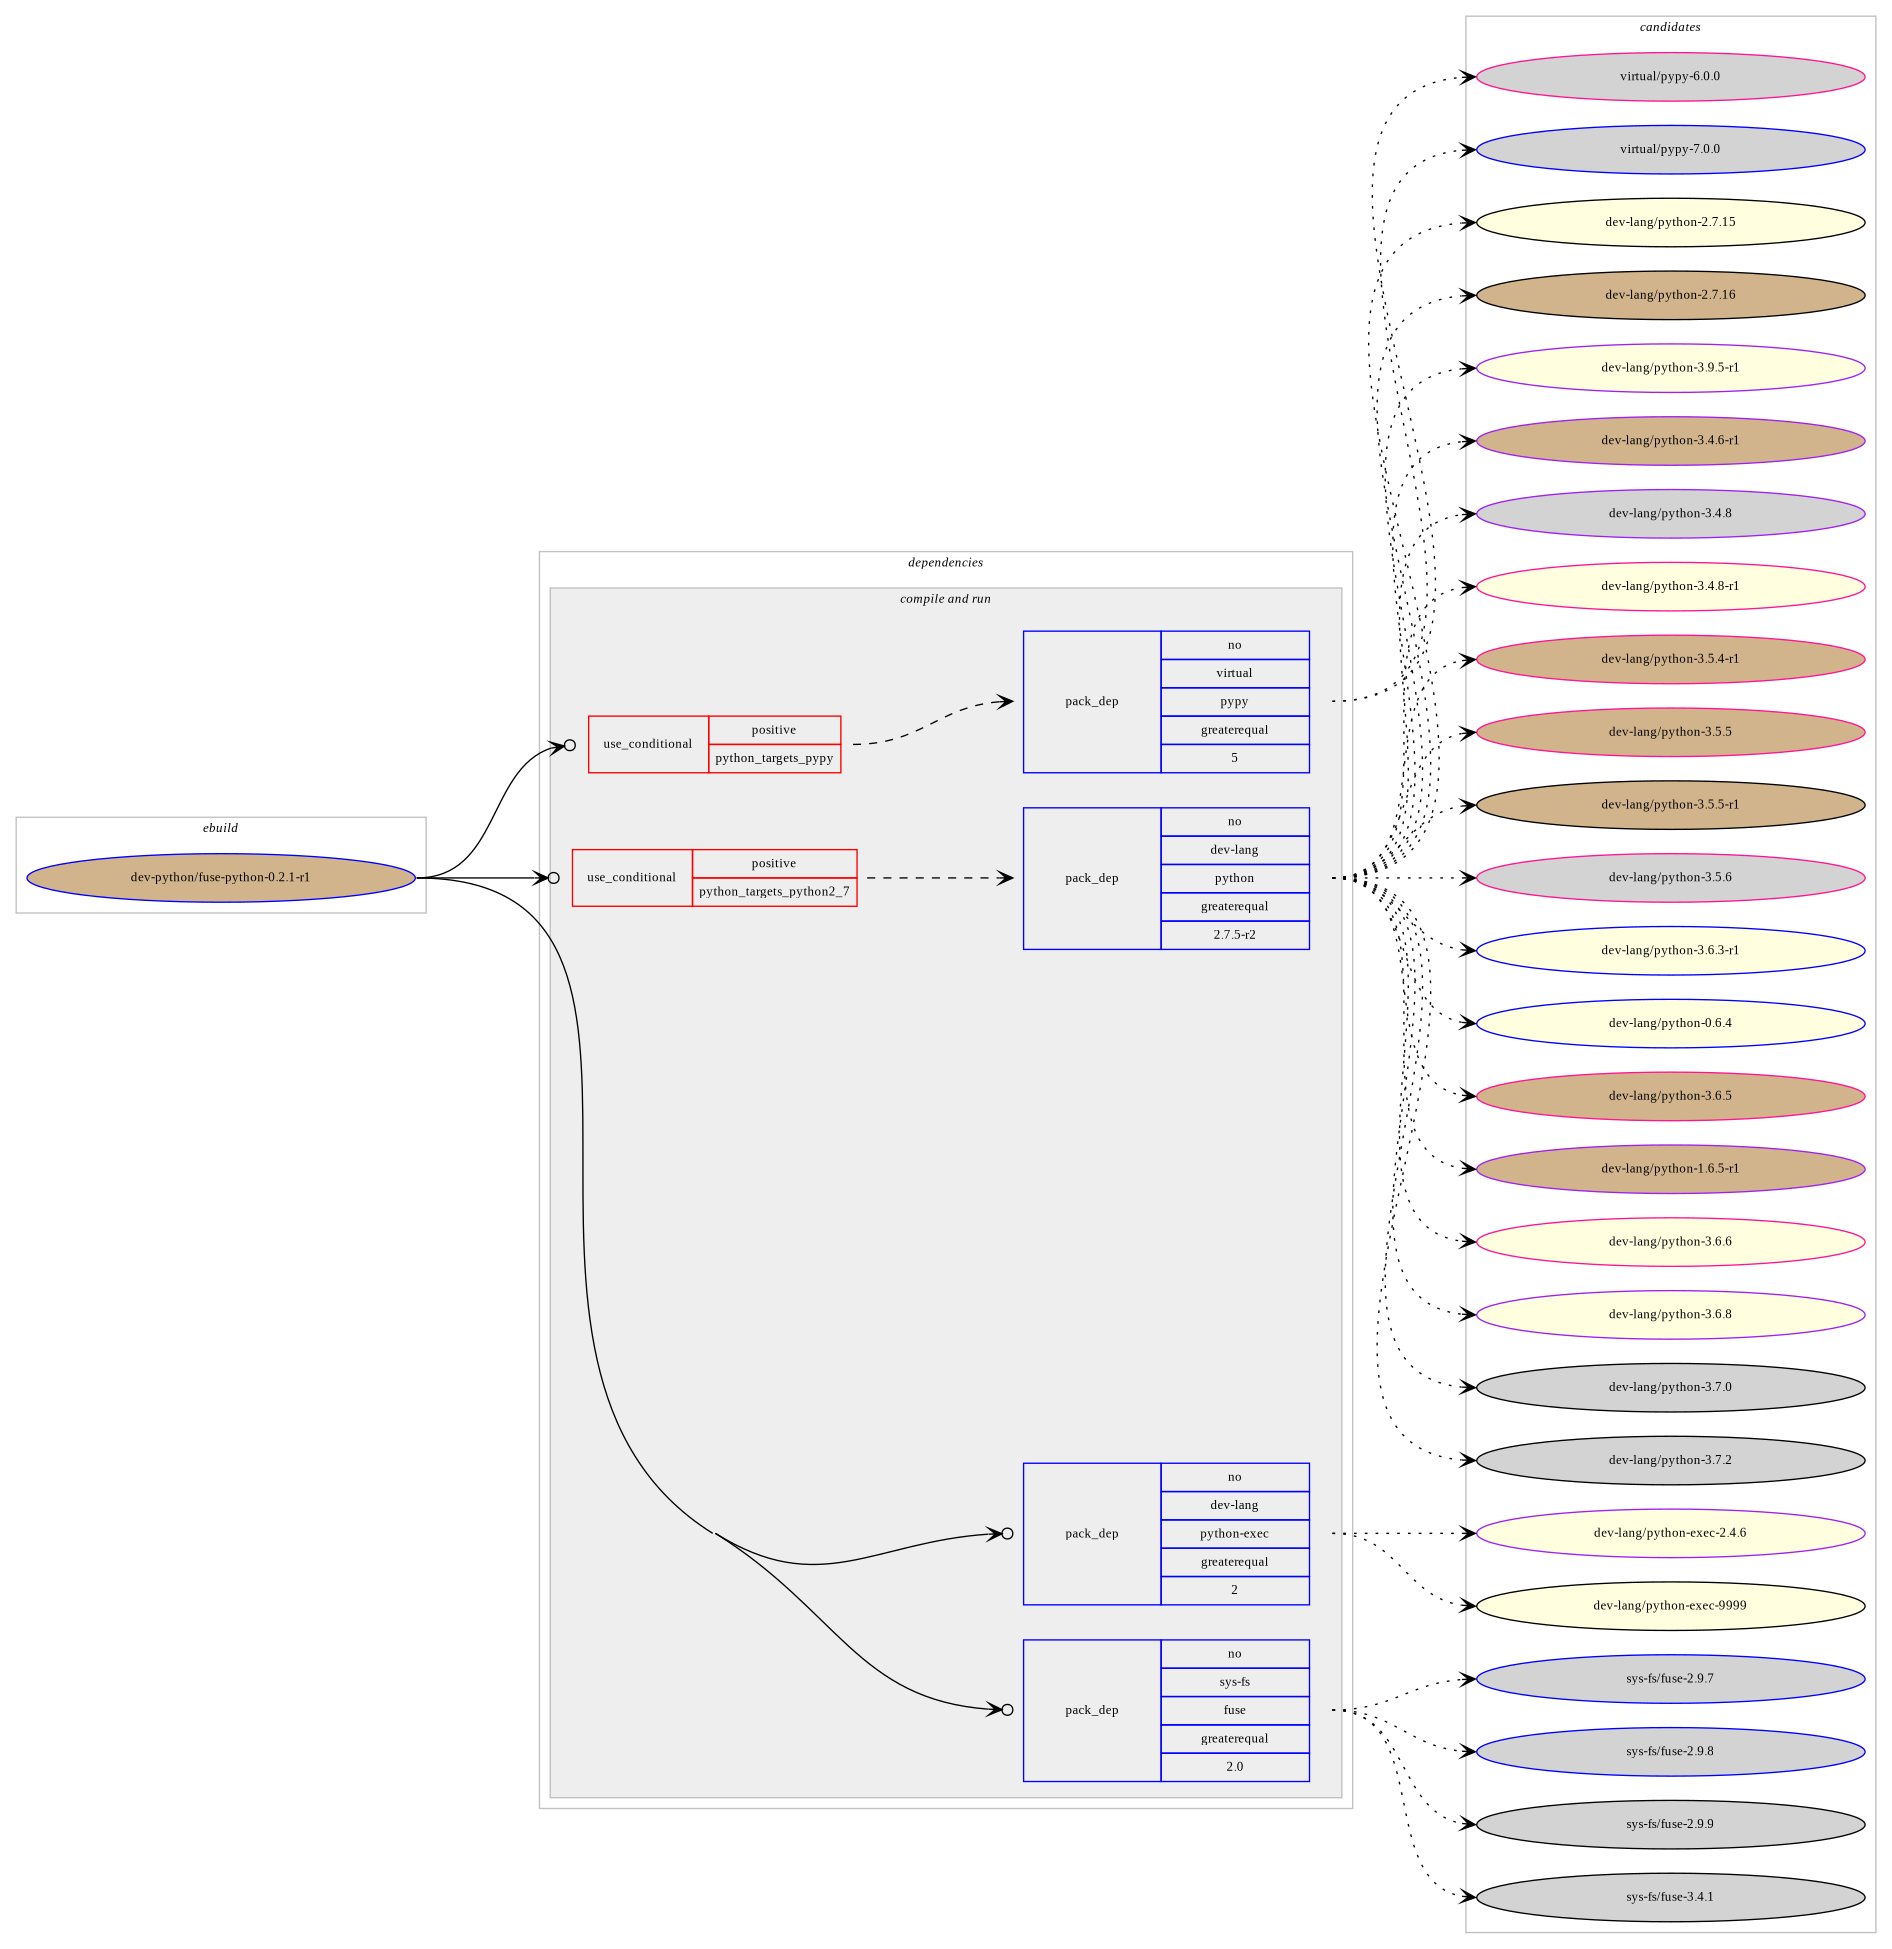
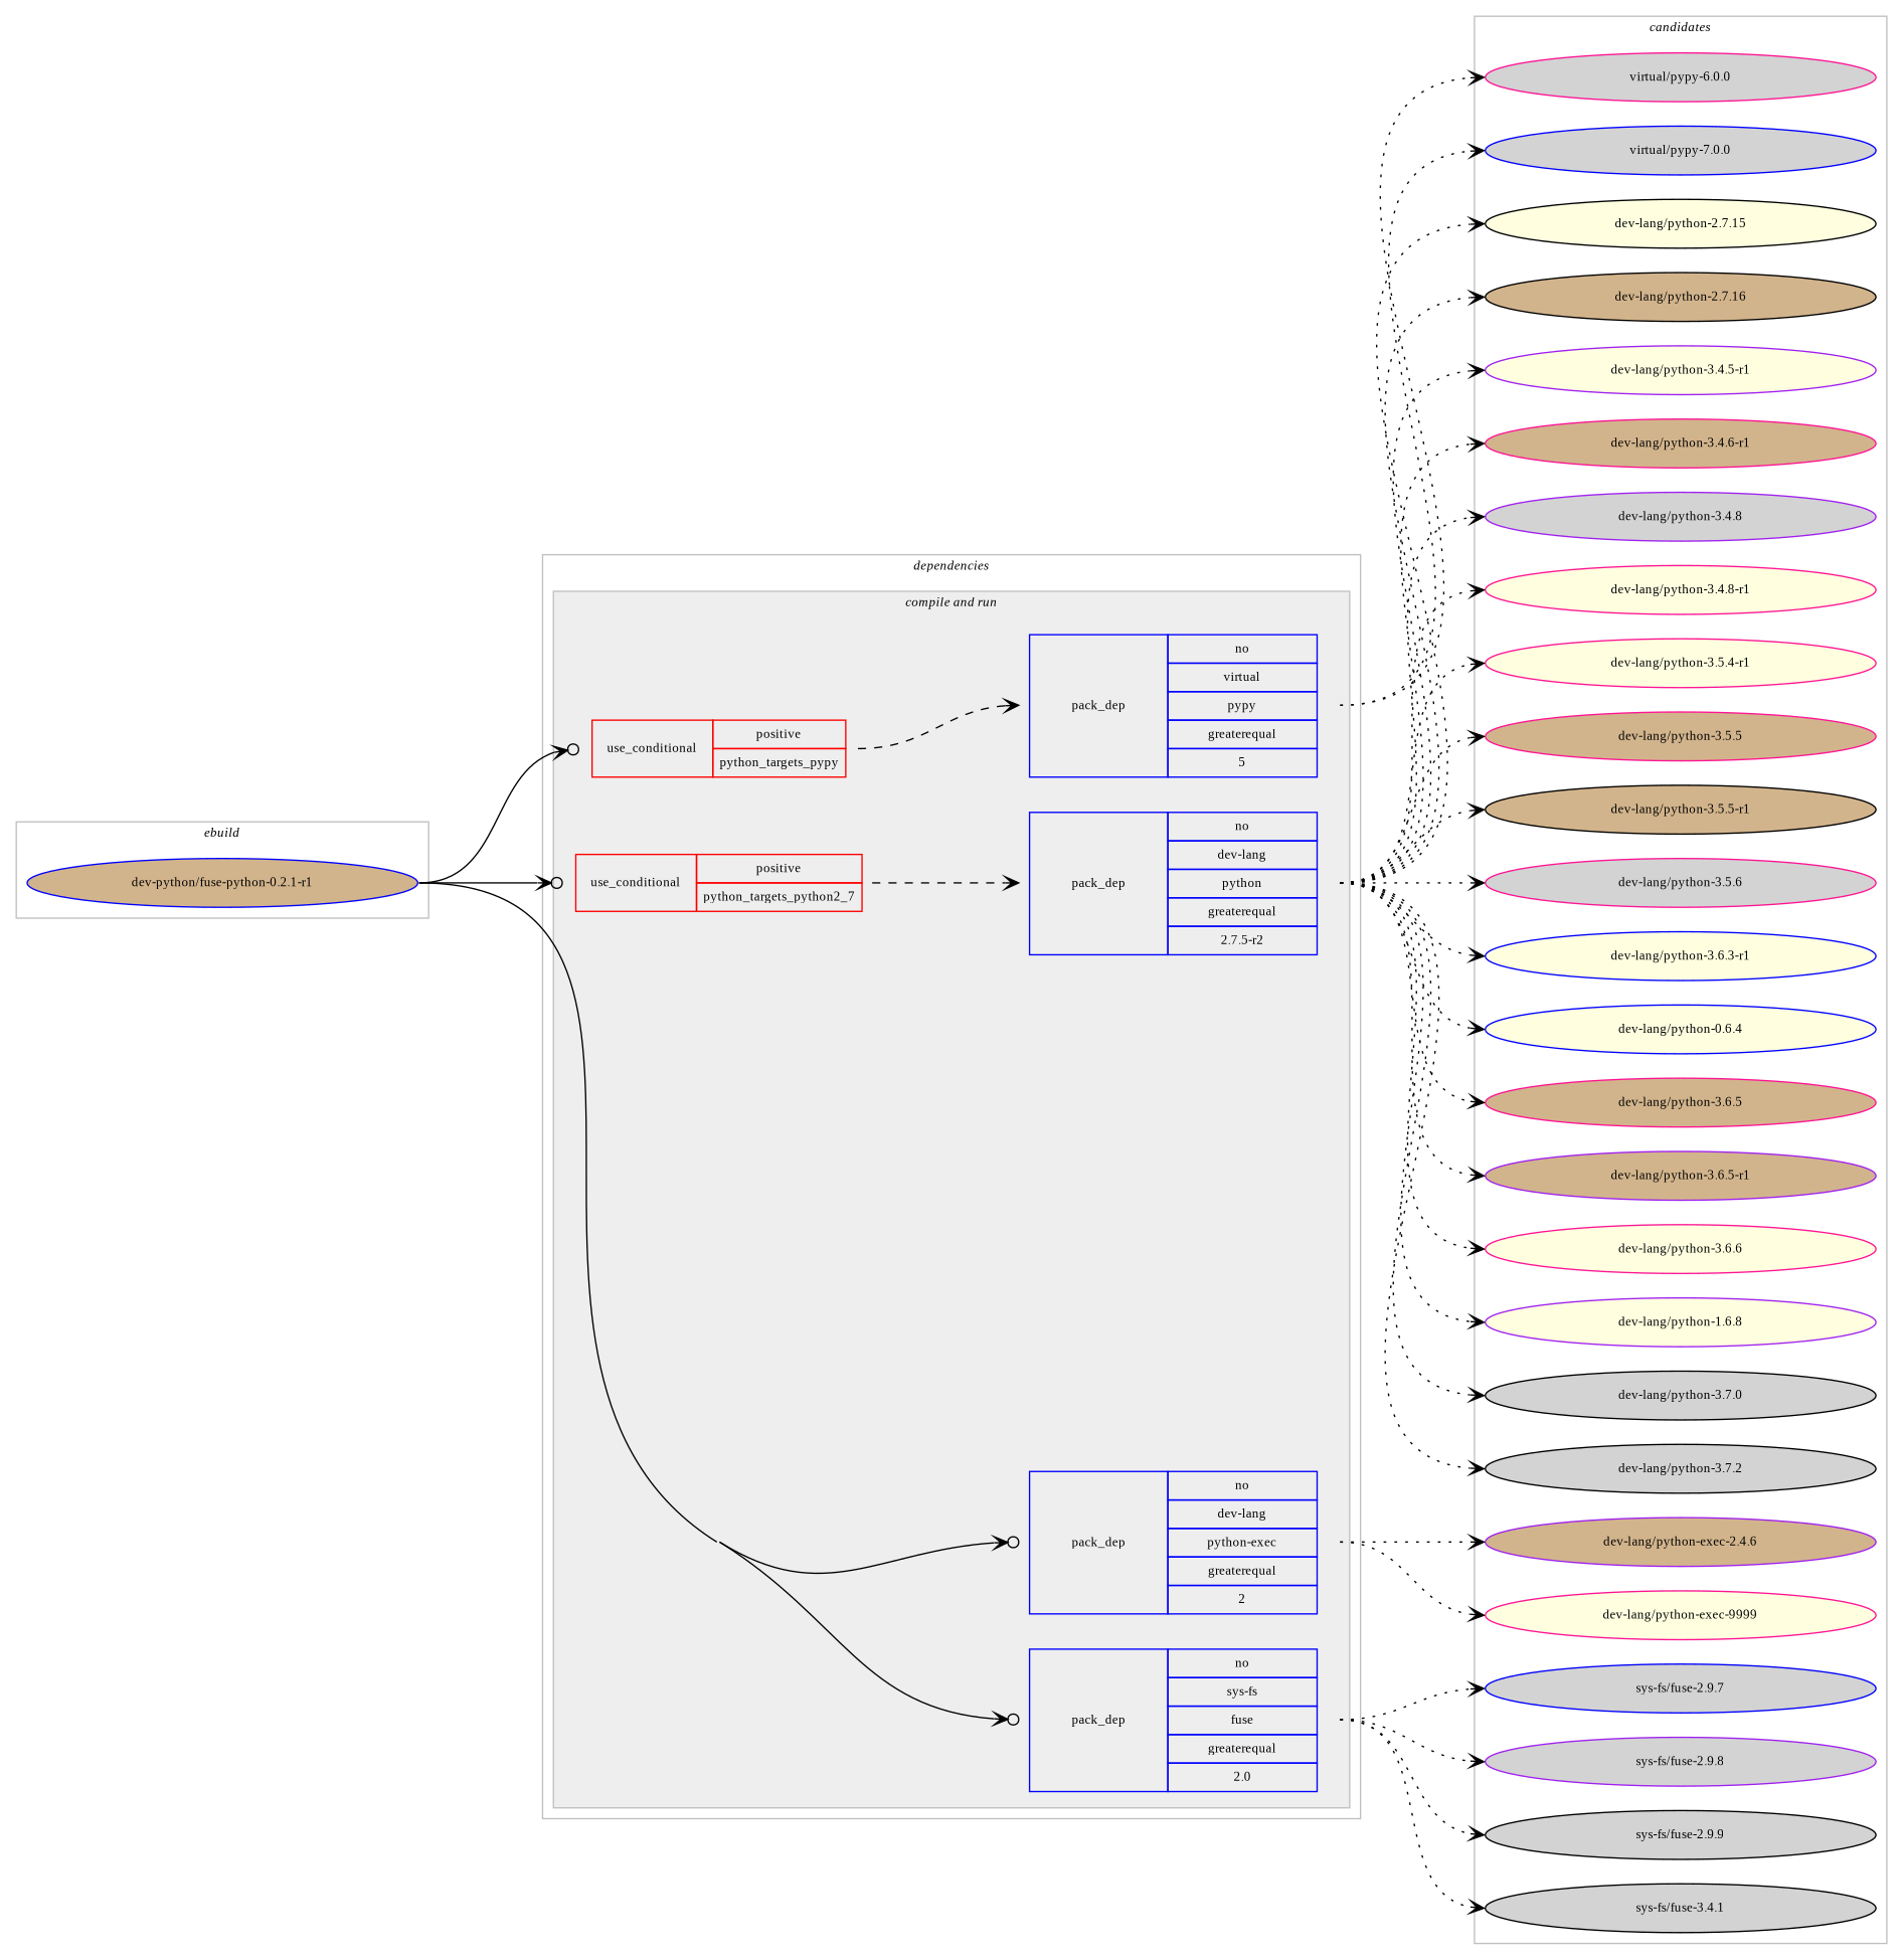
  digraph {
    compound=true
    concentrate=true
    fontname="Liberation Serif"
    fontsize=10
    newrank=true
    rankdir=LR
    ranksep=1.5
    node [color=blue fillcolor=lightgrey fontname="Liberation Serif" fontsize=10 style=filled]
    edge [arrowhead=vee fontname="Liberation Serif" headport=w style=dotted tailport=e weight=100]
    n1 [fillcolor=tan label="dev-python/fuse-python-0.2.1-r1" width=4]
    n2 [label=<<TABLE BORDER="0" CELLBORDER="1" CELLSPACING="0" CELLPADDING="4" WIDTH="220"><TR><TD ROWSPAN="6" CELLPADDING="30">pack_dep</TD></TR><TR><TD WIDTH="110">no</TD></TR><TR><TD>virtual</TD></TR><TR><TD>pypy</TD></TR><TR><TD>greaterequal</TD></TR><TR><TD>5</TD></TR></TABLE>> shape=none fillcolor="" style=""]
    n3 [color=red label=<<TABLE BORDER="0" CELLBORDER="1" CELLSPACING="0" CELLPADDING="4"><TR><TD ROWSPAN="3" CELLPADDING="10">use_conditional</TD></TR><TR><TD>positive</TD></TR><TR><TD>python_targets_pypy</TD></TR></TABLE>> shape=none fillcolor="" style=""]
    n4 [label=<<TABLE BORDER="0" CELLBORDER="1" CELLSPACING="0" CELLPADDING="4" WIDTH="220"><TR><TD ROWSPAN="6" CELLPADDING="30">pack_dep</TD></TR><TR><TD WIDTH="110">no</TD></TR><TR><TD>dev-lang</TD></TR><TR><TD>python</TD></TR><TR><TD>greaterequal</TD></TR><TR><TD>2.7.5-r2</TD></TR></TABLE>> shape=none fillcolor="" style=""]
    n5 [color=red label=<<TABLE BORDER="0" CELLBORDER="1" CELLSPACING="0" CELLPADDING="4"><TR><TD ROWSPAN="3" CELLPADDING="10">use_conditional</TD></TR><TR><TD>positive</TD></TR><TR><TD>python_targets_python2_7</TD></TR></TABLE>> shape=none fillcolor="" style=""]
    n6 [label=<<TABLE BORDER="0" CELLBORDER="1" CELLSPACING="0" CELLPADDING="4" WIDTH="220"><TR><TD ROWSPAN="6" CELLPADDING="30">pack_dep</TD></TR><TR><TD WIDTH="110">no</TD></TR><TR><TD>dev-lang</TD></TR><TR><TD>python-exec</TD></TR><TR><TD>greaterequal</TD></TR><TR><TD>2</TD></TR></TABLE>> shape=none fillcolor="" style=""]
    n7 [label=<<TABLE BORDER="0" CELLBORDER="1" CELLSPACING="0" CELLPADDING="4" WIDTH="220"><TR><TD ROWSPAN="6" CELLPADDING="30">pack_dep</TD></TR><TR><TD WIDTH="110">no</TD></TR><TR><TD>sys-fs</TD></TR><TR><TD>fuse</TD></TR><TR><TD>greaterequal</TD></TR><TR><TD>2.0</TD></TR></TABLE>> shape=none fillcolor="" style=""]
    n8 [color=deeppink label="virtual/pypy-6.0.0" width=4]
    n9 [label="virtual/pypy-7.0.0" width=4]
    n10 [color=black fillcolor=lightyellow label="dev-lang/python-2.7.15" width=4]
    n11 [color=black fillcolor=tan label="dev-lang/python-2.7.16" width=4]
-   n12 [color=purple fillcolor=lightyellow label="dev-lang/python-3.9.5-r1" width=4]
-   n13 [color=purple fillcolor=tan label="dev-lang/python-3.4.6-r1" width=4]
+   n12 [color=purple fillcolor=lightyellow label="dev-lang/python-3.4.5-r1" width=4]
+   n13 [color=deeppink fillcolor=tan label="dev-lang/python-3.4.6-r1" width=4]
    n14 [color=purple label="dev-lang/python-3.4.8" width=4]
    n15 [color=deeppink fillcolor=lightyellow label="dev-lang/python-3.4.8-r1" width=4]
-   n16 [color=deeppink fillcolor=tan label="dev-lang/python-3.5.4-r1" width=4]
+   n16 [color=deeppink fillcolor=lightyellow label="dev-lang/python-3.5.4-r1" width=4]
    n17 [color=deeppink fillcolor=tan label="dev-lang/python-3.5.5" width=4]
    n18 [color=black fillcolor=tan label="dev-lang/python-3.5.5-r1" width=4]
    n19 [color=deeppink label="dev-lang/python-3.5.6" width=4]
    n20 [fillcolor=lightyellow label="dev-lang/python-3.6.3-r1" width=4]
    n21 [fillcolor=lightyellow label="dev-lang/python-0.6.4" width=4]
    n22 [color=deeppink fillcolor=tan label="dev-lang/python-3.6.5" width=4]
-   n23 [color=purple fillcolor=tan label="dev-lang/python-1.6.5-r1" width=4]
+   n23 [color=purple fillcolor=tan label="dev-lang/python-3.6.5-r1" width=4]
    n24 [color=deeppink fillcolor=lightyellow label="dev-lang/python-3.6.6" width=4]
-   n25 [color=purple fillcolor=lightyellow label="dev-lang/python-3.6.8" width=4]
+   n25 [color=purple fillcolor=lightyellow label="dev-lang/python-1.6.8" width=4]
    n26 [color=black label="dev-lang/python-3.7.0" width=4]
    n27 [color=black label="dev-lang/python-3.7.2" width=4]
-   n28 [color=purple fillcolor=lightyellow label="dev-lang/python-exec-2.4.6" width=4]
-   n29 [color=black fillcolor=lightyellow label="dev-lang/python-exec-9999" width=4]
+   n28 [color=purple fillcolor=tan label="dev-lang/python-exec-2.4.6" width=4]
+   n29 [color=deeppink fillcolor=lightyellow label="dev-lang/python-exec-9999" width=4]
    n30 [label="sys-fs/fuse-2.9.7" width=4]
-   n31 [label="sys-fs/fuse-2.9.8" width=4]
+   n31 [color=purple label="sys-fs/fuse-2.9.8" width=4]
    n32 [color=black label="sys-fs/fuse-2.9.9" width=4]
    n33 [color=black label="sys-fs/fuse-3.4.1" width=4]
    subgraph cluster_1 {
      color=gray
      label=<<i>ebuild</i>>
      rank=same
      n1
    }
    subgraph cluster_2 {
      color=gray
      label=<<i>dependencies</i>>
      subgraph cluster_3 {
        color=gray
        fillcolor="#eeeeee"
        label=<<i>compile</i>>
        style=filled
      }
      subgraph cluster_4 {
        color=gray
        fillcolor="#eeeeee"
        label=<<i>compile and run</i>>
        style=filled
        subgraph sub_5 {
          color=gray
          fillcolor="#eeeeee"
          label=<<i>compile and run</i>>
          style=filled
          n3
          subgraph sub_6 {
            color=gray
            fillcolor="#eeeeee"
            label=<<i>compile and run</i>>
            style=filled
            n2
          }
        }
        subgraph sub_7 {
          color=gray
          fillcolor="#eeeeee"
          label=<<i>compile and run</i>>
          style=filled
          n5
          subgraph sub_8 {
            color=gray
            fillcolor="#eeeeee"
            label=<<i>compile and run</i>>
            style=filled
            n4
          }
        }
        subgraph sub_9 {
          color=gray
          fillcolor="#eeeeee"
          label=<<i>compile and run</i>>
          style=filled
          n6
        }
        subgraph sub_10 {
          color=gray
          fillcolor="#eeeeee"
          label=<<i>compile and run</i>>
          style=filled
          n7
        }
      }
      subgraph cluster_11 {
        color=gray
        fillcolor="#eeeeee"
        label=<<i>run</i>>
        style=filled
      }
    }
    subgraph cluster_12 {
      color=gray
      label=<<i>candidates</i>>
      rank=same
      subgraph sub_13 {
        color=black
        label=<<i>candidates</i>>
        nodesep=1
        rank=same
        n8
        n9
      }
      subgraph sub_14 {
        color=black
        label=<<i>candidates</i>>
        nodesep=1
        rank=same
        n10
        n11
        n12
        n13
        n14
        n15
        n16
        n17
        n18
        n19
        n20
        n21
        n22
        n23
        n24
        n25
        n26
        n27
      }
      subgraph sub_15 {
        color=black
        label=<<i>candidates</i>>
        nodesep=1
        rank=same
        n28
        n29
      }
      subgraph sub_16 {
        color=black
        label=<<i>candidates</i>>
        nodesep=1
        rank=same
        n30
        n31
        n32
        n33
      }
    }
    n1 -> n3 [arrowhead=odotvee style=solid weight=20]
    n1 -> n5 [arrowhead=odotvee style=solid weight=20]
    n1 -> n6 [arrowhead=odotvee style=solid weight=20]
    n1 -> n7 [arrowhead=odotvee style=solid weight=20]
    n2 -> n8
    n2 -> n9
    n3 -> n2 [style=dashed weight=20]
    n4 -> n10
    n4 -> n11
    n4 -> n12
    n4 -> n13
    n4 -> n14
    n4 -> n15
    n4 -> n16
    n4 -> n17
    n4 -> n18
    n4 -> n19
    n4 -> n20
    n4 -> n21
    n4 -> n22
    n4 -> n23
    n4 -> n24
    n4 -> n25
    n4 -> n26
    n4 -> n27
    n5 -> n4 [style=dashed weight=20]
    n6 -> n28
    n6 -> n29
    n7 -> n30
    n7 -> n31
    n7 -> n32
    n7 -> n33
  }
